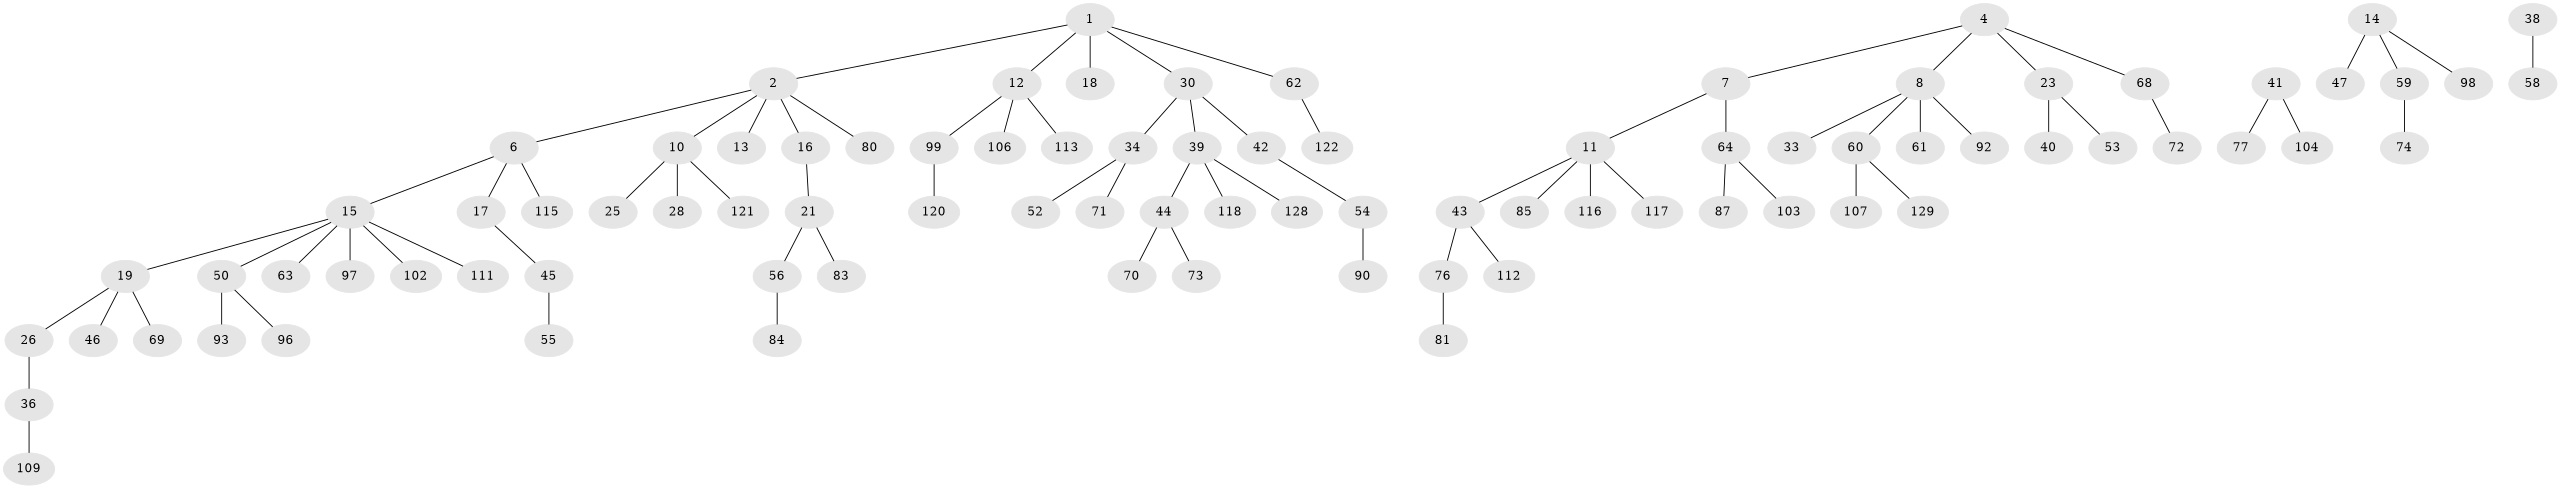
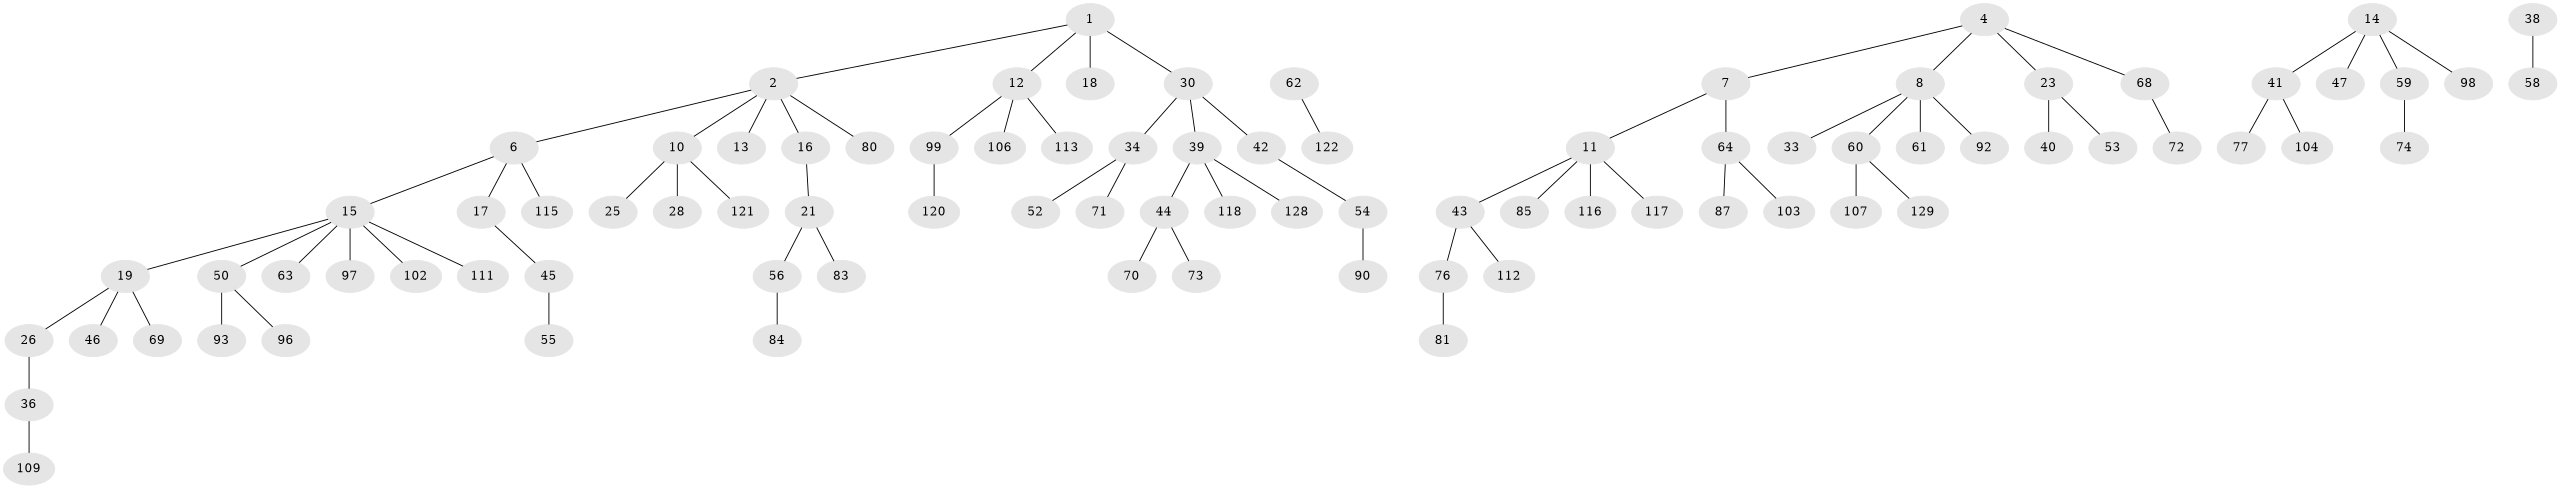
  graph {
    node [color=gray90 style=filled]
    1 [super="+48"]
    2 [super="+3"]
    12 [super="+75"]
    18 [super="+119"]
    30 [super="+91"]
    62 [super="+110"]
    6
    10 [super="+22"]
    13
    16 [super="+20"]
    80
    99
    106 [super="+114"]
    113
    34 [super="+66"]
    39 [super="+88"]
    42 [super="+130"]
    122
    4 [super="+5"]
    7 [super="+51"]
    8 [super="+35"]
    23 [super="+32"]
    68 [super="+94"]
    15 [super="+27"]
    17 [super="+67"]
    115
    25
    28
    121
    21
    11 [super="+29"]
    64 [super="+108"]
    33 [super="+95"]
    60 [super="+86"]
    61
    92
    40 [super="+101"]
    53
    72
    19 [super="+24"]
    50 [super="+78"]
    63
    97
    102
    111
    45 [super="+123"]
    43
    85
    116
    117
    87
    103
    107
    129
    14 [super="+31"]
    41 [super="+65"]
    47
    59
    98
    76
    112
    120
    77
    104 [super="+126"]
    74 [super="+89"]
    26 [super="+37"]
    46 [super="+127"]
    69
    93
    96
    56 [super="+124"]
    83
    55
    36 [super="+100"]
    84
    38
    58
    109
    52
    71 [super="+82"]
    44 [super="+49"]
    118
    128
    54
    70
    73
    90 [super="+105"]
    81 [super="+125"]
    1 -- 2
    1 -- 12
    1 -- 18
    1 -- 30
-   1 -- 62
    2 -- 6
    2 -- 10
    2 -- 13
    2 -- 16
    2 -- 80
    12 -- 99
    12 -- 106
    12 -- 113
    30 -- 34
    30 -- 39
    30 -- 42
    62 -- 122
    6 -- 15
    6 -- 17
    6 -- 115
    10 -- 25
    10 -- 28
    10 -- 121
    16 -- 21
    99 -- 120
    34 -- 52
    34 -- 71
    39 -- 44
    39 -- 118
    39 -- 128
    42 -- 54
    4 -- 7
    4 -- 8
    4 -- 23
    4 -- 68
    7 -- 11
    7 -- 64
    8 -- 33
    8 -- 60
    8 -- 61
    8 -- 92
    23 -- 40
    23 -- 53
    68 -- 72
    15 -- 19
    15 -- 50
    15 -- 63
    15 -- 97
    15 -- 102
    15 -- 111
    17 -- 45
    21 -- 56
    21 -- 83
    11 -- 43
    11 -- 85
    11 -- 116
    11 -- 117
    64 -- 87
    64 -- 103
    60 -- 107
    60 -- 129
    19 -- 26
    19 -- 46
    19 -- 69
    50 -- 93
    50 -- 96
    45 -- 55
    43 -- 76
    43 -- 112
+   14 -- 41
    14 -- 47
    14 -- 59
    14 -- 98
    41 -- 77
    41 -- 104
    59 -- 74
    76 -- 81
    26 -- 36
    56 -- 84
    36 -- 109
    38 -- 58
    44 -- 70
    44 -- 73
    54 -- 90
  }
